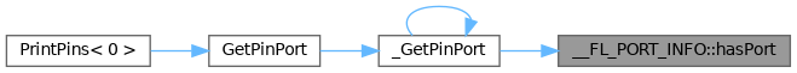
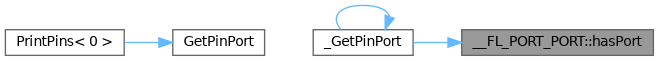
  digraph {
    rankdir=RL
    node [color=grey40 fillcolor=white fontname=Helvetica fontsize=10 shape=box style=filled]
    edge [color=steelblue1 dir=back fontname=Helvetica fontsize=10 labelfontname=Helvetica labelfontsize=10 style=solid]
-   n1 [color=gray40 fillcolor=grey60 fontcolor=black height=0.2 label="__FL_PORT_INFO::hasPort" width=0.4]
+   n1 [color=gray40 fillcolor=grey60 fontcolor=black height=0.2 label="__FL_PORT_PORT::hasPort" width=0.4]
    n2 [height=0.2 label=_GetPinPort width=0.4]
    n3 [height=0.2 label=GetPinPort width=0.4]
    n4 [height=0.2 label="PrintPins\< 0 \>" width=0.4]
    n1 -> n2
    n2 -> n2
-   n2 -> n3
    n3 -> n4
  }
